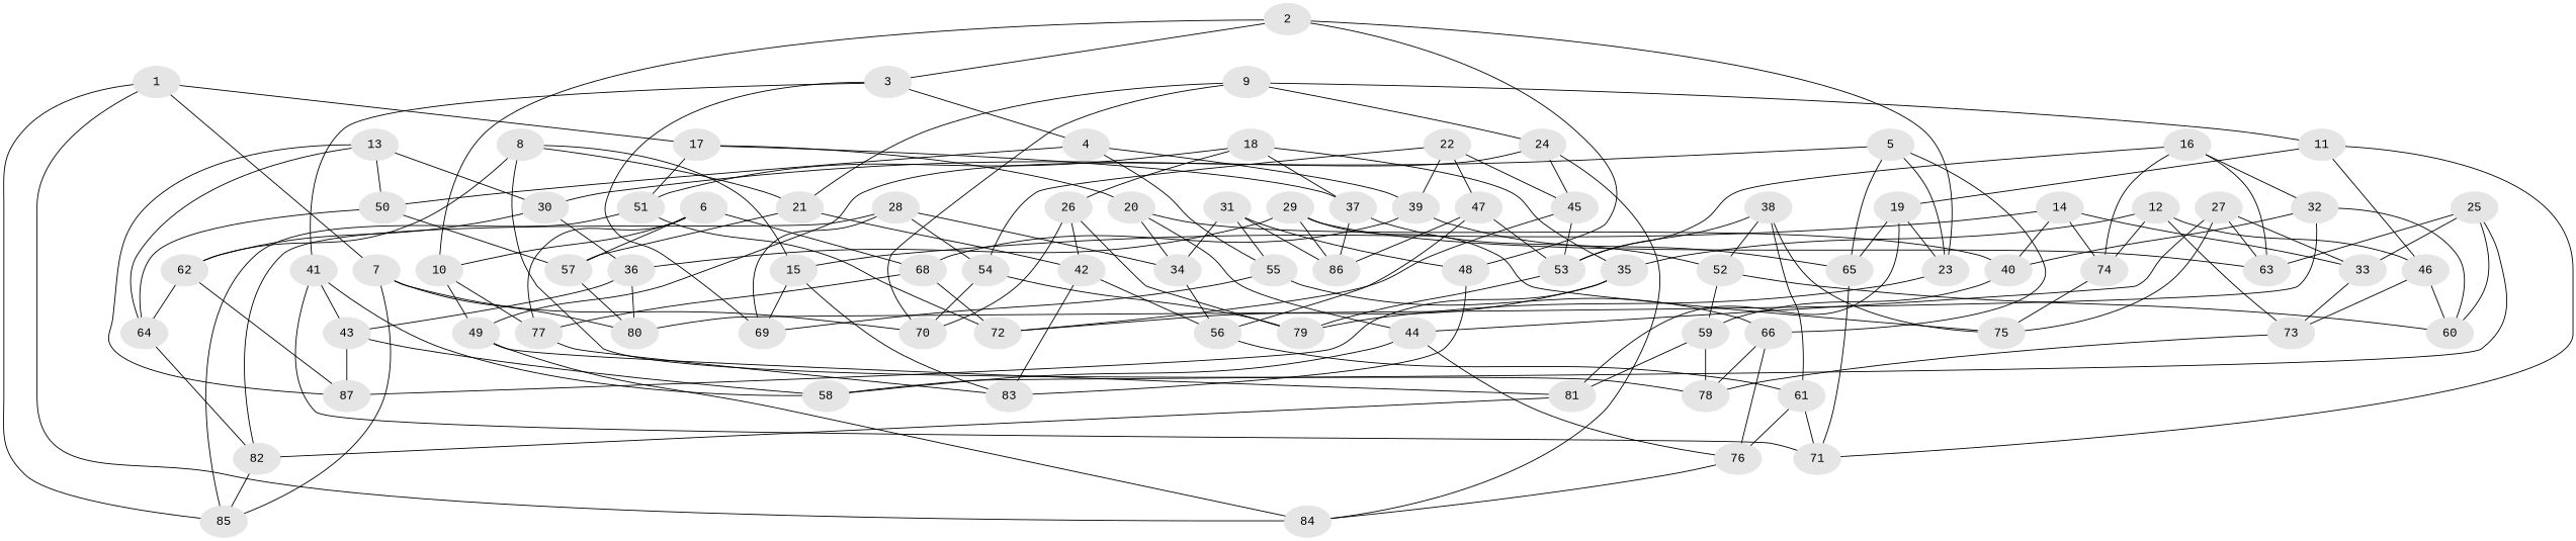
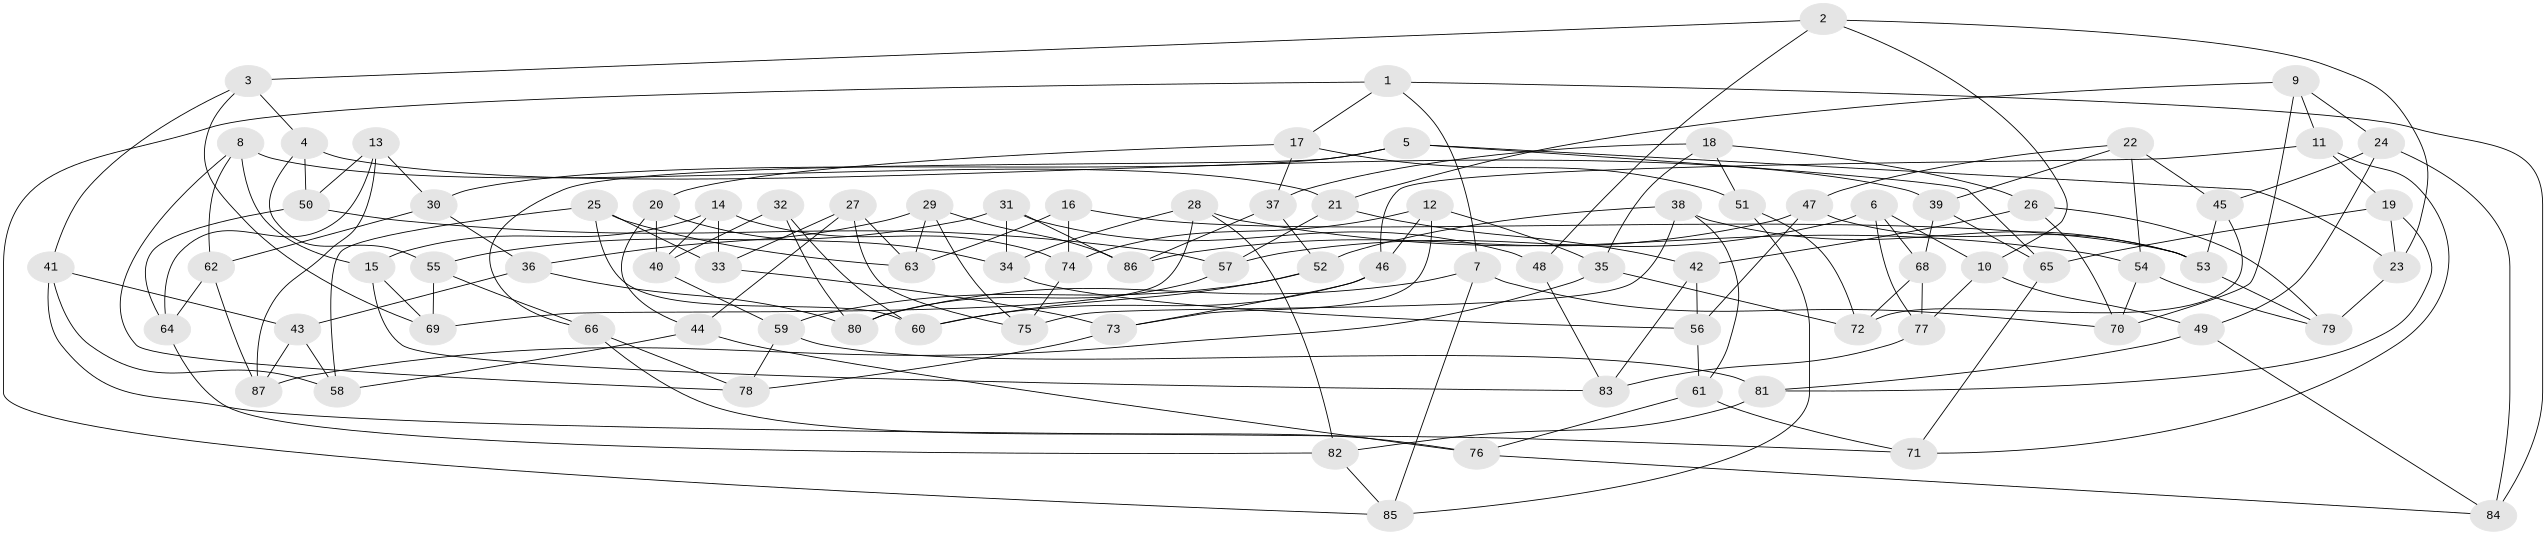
  graph {
    fontname="Liberation Mono"
    node [color=gray90 fontname="Liberation Mono" style=filled]
    edge [fontname="Liberation Mono"]
    1
    7
    17
    84
    85
    70
    80
    20
    37
    51
    2
    3
    10
    23
    48
    4
    41
    69
    77
    49
    79
    83
    39
    50
    55
    71
    58
    43
    65
    68
    57
    64
    66
    5
    30
    62
    36
    78
    76
    6
    72
    8
    15
    21
    42
    n46 [label=87]
    9
    11
    24
    19
    46
    45
    81
    73
    60
    12
    35
    74
    75
    13
    82
    14
    33
    40
    59
    16
    32
    53
    63
    34
    44
    86
    52
    18
    26
    56
    22
    47
    54
    25
    27
    28
    29
    31
    61
    38
    1 -- 7
    1 -- 17
    1 -- 84
    1 -- 85
    7 -- 85
    7 -- 70
    7 -- 80
    17 -- 20
    17 -- 37
    17 -- 51
    20 -- 40
    20 -- 34
    20 -- 44
    37 -- 86
    37 -- 52
    51 -- 85
    51 -- 72
    2 -- 3
    2 -- 10
    2 -- 23
    2 -- 48
    3 -- 4
    3 -- 41
    3 -- 69
    10 -- 77
    10 -- 49
    23 -- 79
    48 -- 83
    4 -- 39
    4 -- 50
    4 -- 55
    41 -- 71
    41 -- 58
    41 -- 43
    77 -- 83
    49 -- 84
    49 -- 81
    39 -- 65
    39 -- 68
    50 -- 57
    50 -- 64
    55 -- 69
    55 -- 66
    43 -- 58
    43 -- n46
    65 -- 71
    68 -- 77
    68 -- 72
    57 -- 80
    64 -- 82
    66 -- 78
    66 -- 76
    5 -- 23
    5 -- 65
    5 -- 66
    5 -- 30
    30 -- 62
    30 -- 36
    62 -- 64
    62 -- n46
    36 -- 80
    36 -- 43
    76 -- 84
    6 -- 10
    6 -- 77
    6 -- 68
    6 -- 57
    8 -- 62
    8 -- 78
    8 -- 15
    8 -- 21
    15 -- 69
    15 -- 83
    21 -- 57
    21 -- 42
    42 -- 83
    42 -- 56
    9 -- 70
    9 -- 21
    9 -- 11
    9 -- 24
    11 -- 71
    11 -- 19
    11 -- 46
    24 -- 84
    24 -- 49
    24 -- 45
    19 -- 23
    19 -- 65
    19 -- 81
    46 -- 73
    46 -- 60
    45 -- 72
    45 -- 53
    81 -- 82
    73 -- 78
    12 -- 46
    12 -- 73
    12 -- 35
    12 -- 74
    35 -- 72
    35 -- n46
    74 -- 75
    13 -- 50
    13 -- 64
    13 -- 30
    13 -- n46
    82 -- 85
    14 -- 15
    14 -- 74
    14 -- 33
    14 -- 40
    33 -- 73
    40 -- 59
    59 -- 78
    59 -- 81
    16 -- 74
-   16 -- 32
    16 -- 53
    16 -- 63
    32 -- 80
    32 -- 60
    32 -- 40
    53 -- 79
    34 -- 56
    44 -- 58
    44 -- 76
    52 -- 60
    52 -- 59
    18 -- 37
    18 -- 51
    18 -- 35
    18 -- 26
    26 -- 70
    26 -- 79
    26 -- 42
    56 -- 61
    22 -- 39
    22 -- 45
    22 -- 47
    22 -- 54
    47 -- 53
    47 -- 86
    47 -- 56
    54 -- 70
    54 -- 79
    25 -- 58
    25 -- 60
    25 -- 33
    25 -- 63
    27 -- 75
    27 -- 33
    27 -- 63
    27 -- 44
    28 -- 69
    28 -- 82
    28 -- 34
    28 -- 54
    29 -- 36
    29 -- 75
    29 -- 63
    29 -- 86
    31 -- 48
    31 -- 55
    31 -- 34
    31 -- 86
    61 -- 71
    61 -- 76
    38 -- 75
    38 -- 53
    38 -- 52
    38 -- 61
  }
